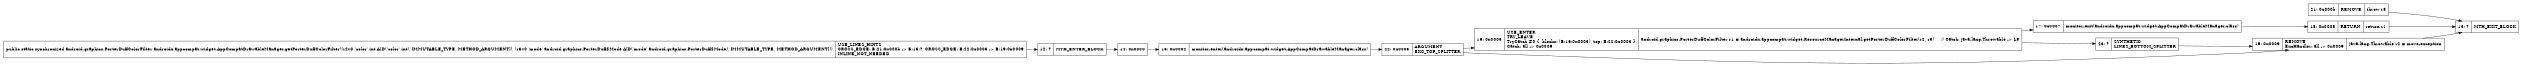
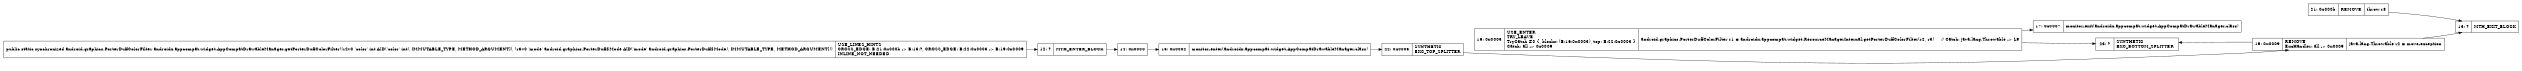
  digraph {
    rankdir=LR
    node [shape=record]
    n1 [label="{12\:\ ?|MTH_ENTER_BLOCK\l}"]
    n2 [label="{14\:\ 0x0000}"]
    n3 [label="{15\:\ 0x0002|monitor\-enter(androidx.appcompat.widget.AppCompatDrawableManager.class)\l}"]
-   n4 [label="{22\:\ 0x0003|ARGUMENT\lEXC_TOP_SPLITTER\l}"]
+   n4 [label="{22\:\ 0x0003|SYNTHETIC\lEXC_TOP_SPLITTER\l}"]
    n5 [label="{16\:\ 0x0003|USE_ENTER\lTRY_LEAVE\lTryCatch #0 \{, blocks: (B:16:0x0003), top: B:22:0x0003 \}\lCatch: all \-\> 0x0009\l|android.graphics.PorterDuffColorFilter r1 = androidx.appcompat.widget.ResourceManagerInternal.getPorterDuffColorFilter(r2, r3)     \/\/ Catch: java.lang.Throwable \-\> L9\l}"]
    n6 [label="{19\:\ 0x0009|REMOVE\lExcHandler: all \-\> 0x0009\l|java.lang.Throwable r2 = move\-exception\l}"]
    n7 [label="{17\:\ 0x0007|monitor\-exit(androidx.appcompat.widget.AppCompatDrawableManager.class)\l}"]
-   n8 [label="{23\:\ ?|SYNTHETIC\lLINES_BOTTOM_SPLITTER\l}"]
+   n8 [label="{23\:\ ?|SYNTHETIC\lEXC_BOTTOM_SPLITTER\l}"]
    n9 [label="{13\:\ ?|MTH_EXIT_BLOCK\l}"]
-   n10 [label="{18\:\ 0x0008|RETURN\l|return r1\l}"]
    n11 [label="{21\:\ 0x000b|REMOVE\l|throw r8\l}"]
    n12 [label="{public static synchronized android.graphics.PorterDuffColorFilter androidx.appcompat.widget.AppCompatDrawableManager.getPorterDuffColorFilter((r2v0 'color' int A[D('color' int), IMMUTABLE_TYPE, METHOD_ARGUMENT]), (r3v0 'mode' android.graphics.PorterDuff$Mode A[D('mode' android.graphics.PorterDuff$Mode), IMMUTABLE_TYPE, METHOD_ARGUMENT]))  | USE_LINES_HINTS\lCROSS_EDGE: B:21:0x000b \-\> B:13:?, CROSS_EDGE: B:22:0x0003 \-\> B:19:0x0009\lINLINE_NOT_NEEDED\l}"]
    n1 -> n2
    n2 -> n3
    n3 -> n4
-   n4 -> n5
    n4 -> n6
    n5 -> n7
    n5 -> n8
    n6 -> n9
-   n7 -> n10
-   n8 -> n6
-   n10 -> n9
+   n6 -> n8
    n11 -> n9
    n12 -> n1
  }
